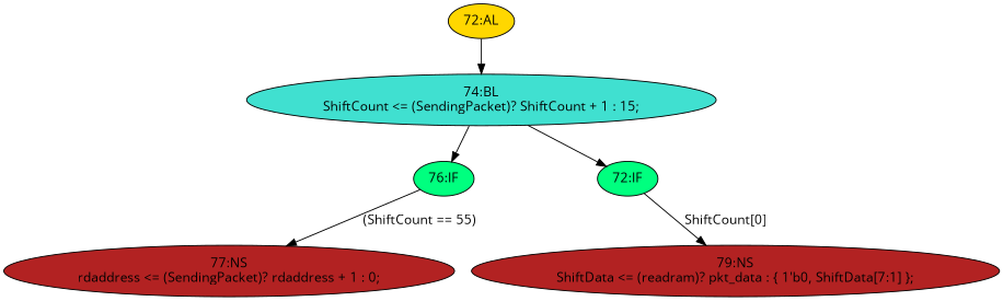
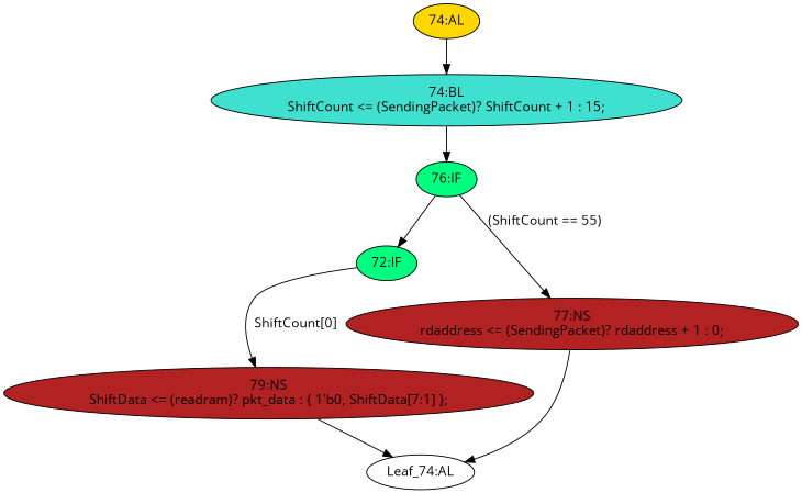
  strict digraph {
    fontname="Open Sans"
    node [fontname="Open Sans" fillcolor=springgreen statements="[]" style=filled typ=IfStatement]
    edge [cond="[]" fontname="Open Sans" lineno=None]
+   n1 [def_var="['ShiftCount', 'rdaddress', 'ShiftData']" label="Leaf_74:AL" fillcolor="" statements="" style="" typ=""]
    n2 [ast="<pyverilog.vparser.ast.Block object at 0x7f9ff6c89710>" fillcolor=turquoise label="74:BL\nShiftCount <= (SendingPacket)? ShiftCount + 1 : 15;" statements="[<pyverilog.vparser.ast.NonblockingSubstitution object at 0x7f9ff6c89410>]" typ=Block]
    n3 [ast="<pyverilog.vparser.ast.IfStatement object at 0x7f9ff6c89750>" label="76:IF"]
    n4 [ast="<pyverilog.vparser.ast.IfStatement object at 0x7f9ff6c89b90>" label="72:IF"]
    n5 [ast="<pyverilog.vparser.ast.NonblockingSubstitution object at 0x7f9ff6c89810>" fillcolor=firebrick label="77:NS\nrdaddress <= (SendingPacket)? rdaddress + 1 : 0;" statements="[<pyverilog.vparser.ast.NonblockingSubstitution object at 0x7f9ff6c89810>]" typ=NonblockingSubstitution]
    n6 [ast="<pyverilog.vparser.ast.NonblockingSubstitution object at 0x7f9ff6c89bd0>" fillcolor=firebrick label="79:NS\nShiftData <= (readram)? pkt_data : { 1'b0, ShiftData[7:1] };" statements="[<pyverilog.vparser.ast.NonblockingSubstitution object at 0x7f9ff6c89bd0>]" typ=NonblockingSubstitution]
-   n7 [ast="<pyverilog.vparser.ast.Always object at 0x7f9ff6c89fd0>" clk_sens=True fillcolor=gold label="72:AL" sens="['clk20']" typ=Always use_var="['pkt_data', 'readram', 'rdaddress', 'ShiftData', 'SendingPacket', 'ShiftCount']"]
+   n7 [ast="<pyverilog.vparser.ast.Always object at 0x7f9ff6c89fd0>" clk_sens=True fillcolor=gold label="74:AL" sens="['clk20']" typ=Always use_var="['pkt_data', 'readram', 'rdaddress', 'ShiftData', 'SendingPacket', 'ShiftCount']"]
    n2 -> n3
-   n2 -> n4
+   n3 -> n4
    n3 -> n5 [cond="['ShiftCount']" label="(ShiftCount == 55)" lineno=76]
    n4 -> n6 [cond="['ShiftCount']" label="ShiftCount[0]" lineno=78]
+   n5 -> n1
+   n6 -> n1
    n7 -> n2
  }
